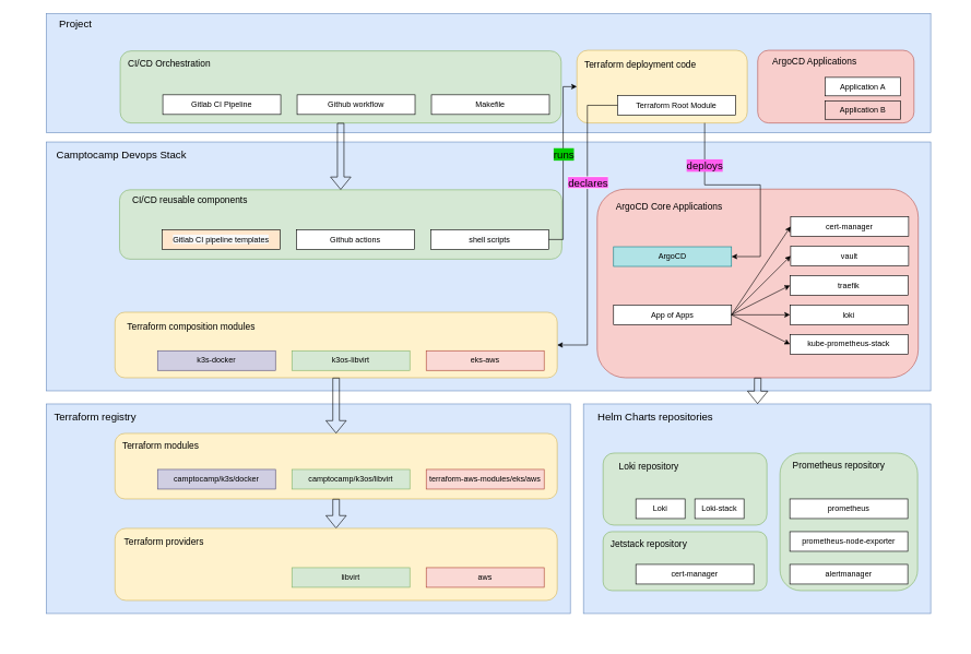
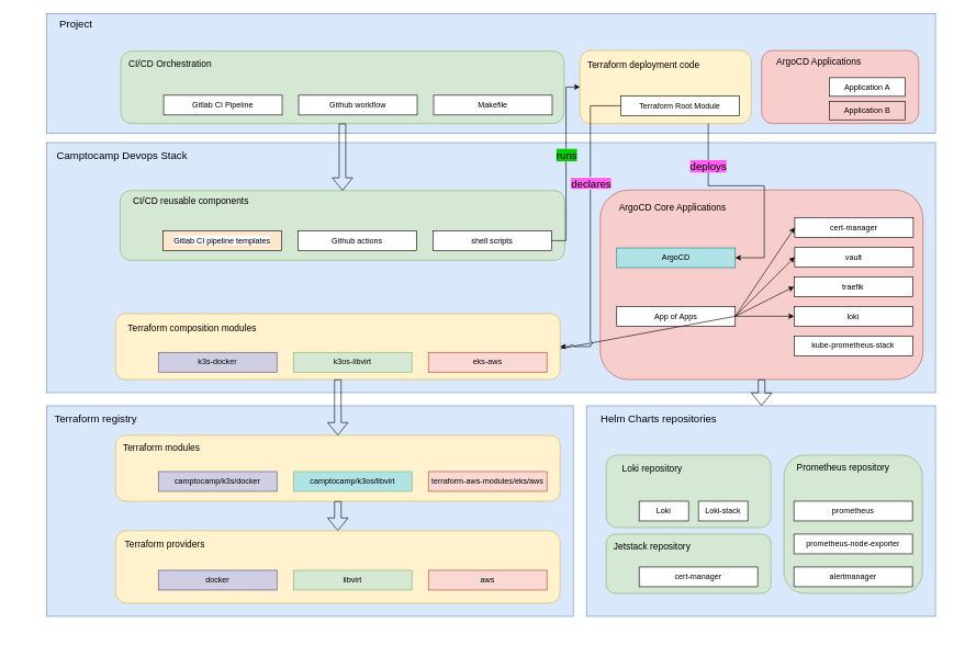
  <mxCell id="0" />
  <mxCell id="1" parent="0" />
  <mxCell id="2" value="" style="group" parent="1" vertex="1" connectable="0"><mxGeometry x="20" y="616" width="850" height="360" as="geometry" /></mxCell>
  <mxCell id="3" value="" style="rounded=0;whiteSpace=wrap;html=1;fillColor=#dae8fc;strokeColor=#6c8ebf;" parent="2" vertex="1"><mxGeometry x="50" width="800" height="320" as="geometry" /></mxCell>
  <mxCell id="4" value="&lt;font style=&quot;font-size: 16px&quot;&gt;Terraform registry&lt;/font&gt;" style="text;html=1;strokeColor=none;fillColor=none;align=center;verticalAlign=middle;whiteSpace=wrap;rounded=0;rotation=0;fontSize=16;" parent="2" vertex="1"><mxGeometry x="60" y="10" width="130" height="20" as="geometry" /></mxCell>
  <mxCell id="5" value="" style="group" parent="2" vertex="1" connectable="0"><mxGeometry x="155" y="45" width="675" height="100" as="geometry" /></mxCell>
  <mxCell id="6" value="" style="rounded=1;whiteSpace=wrap;html=1;fillColor=#fff2cc;strokeColor=#d6b656;" parent="5" vertex="1"><mxGeometry width="675" height="100" as="geometry" /></mxCell>
  <mxCell id="7" value="Terraform modules" style="text;html=1;strokeColor=none;fillColor=none;align=center;verticalAlign=middle;whiteSpace=wrap;rounded=0;rotation=0;fontSize=14;" parent="5" vertex="1"><mxGeometry y="10.005" width="140" height="18.909" as="geometry" /></mxCell>
  <mxCell id="8" value="camptocamp/k3s/docker" style="rounded=0;whiteSpace=wrap;html=1;fillColor=#d0cee2;strokeColor=#56517e;" parent="5" vertex="1"><mxGeometry x="65" y="55" width="180" height="30" as="geometry" /></mxCell>
  <mxCell id="9" value="&lt;span&gt;terraform-aws-modules/eks/aws&lt;/span&gt;" style="rounded=0;whiteSpace=wrap;html=1;fillColor=#fad9d5;strokeColor=#ae4132;" parent="2" vertex="1"><mxGeometry x="630" y="100" width="180" height="30" as="geometry" /></mxCell>
  <mxCell id="10" style="edgeStyle=none;rounded=0;orthogonalLoop=1;jettySize=auto;html=1;entryX=0.5;entryY=0;entryDx=0;entryDy=0;shape=flexArrow;exitX=0.5;exitY=1;exitDx=0;exitDy=0;" parent="2" source="6" target="13" edge="1"><mxGeometry relative="1" as="geometry" /></mxCell>
- <mxCell id="11" value="camptocamp/k3os/libvirt" style="rounded=0;whiteSpace=wrap;html=1;fillColor=#d5e8d4;strokeColor=#82b366;" parent="2" vertex="1"><mxGeometry x="425" y="100" width="180" height="30" as="geometry" /></mxCell>
+ <mxCell id="11" value="camptocamp/k3os/libvirt" style="rounded=0;whiteSpace=wrap;html=1;fillColor=#b0e3e6;strokeColor=#82b366;" parent="2" vertex="1"><mxGeometry x="425" y="100" width="180" height="30" as="geometry" /></mxCell>
  <mxCell id="12" value="" style="group;fontStyle=1" parent="2" vertex="1" connectable="0"><mxGeometry x="155" y="190" width="675" height="110" as="geometry" /></mxCell>
  <mxCell id="13" value="" style="rounded=1;whiteSpace=wrap;html=1;fillColor=#fff2cc;strokeColor=#d6b656;" parent="12" vertex="1"><mxGeometry width="675" height="110" as="geometry" /></mxCell>
  <mxCell id="14" value="&lt;font style=&quot;font-size: 14px&quot;&gt;Terraform providers&lt;/font&gt;" style="text;html=1;strokeColor=none;fillColor=none;align=center;verticalAlign=middle;whiteSpace=wrap;rounded=0;rotation=0;fontSize=15;" parent="12" vertex="1"><mxGeometry y="10" width="150" height="20" as="geometry" /></mxCell>
  <mxCell id="15" value="aws" style="rounded=0;whiteSpace=wrap;html=1;fillColor=#fad9d5;strokeColor=#ae4132;" parent="2" vertex="1"><mxGeometry x="630" y="250" width="180" height="30" as="geometry" /></mxCell>
  <mxCell id="16" value="libvirt" style="rounded=0;whiteSpace=wrap;html=1;fillColor=#d5e8d4;strokeColor=#82b366;" parent="2" vertex="1"><mxGeometry x="425" y="250" width="180" height="30" as="geometry" /></mxCell>
+ <mxCell id="17" value="docker" style="rounded=0;whiteSpace=wrap;html=1;fillColor=#d0cee2;strokeColor=#56517e;" parent="2" vertex="1"><mxGeometry x="220" y="250" width="180" height="30" as="geometry" /></mxCell>
  <mxCell id="18" value="" style="group" parent="1" vertex="1" connectable="0"><mxGeometry x="20" y="216" width="1400" height="380" as="geometry" /></mxCell>
  <mxCell id="19" value="" style="rounded=0;whiteSpace=wrap;html=1;fillColor=#dae8fc;strokeColor=#6c8ebf;" parent="18" vertex="1"><mxGeometry x="50" width="1350" height="380" as="geometry" /></mxCell>
  <mxCell id="20" value="&lt;font style=&quot;font-size: 16px&quot;&gt;Camptocamp Devops Stack&lt;br&gt;&lt;/font&gt;" style="text;html=1;strokeColor=none;fillColor=none;align=center;verticalAlign=middle;whiteSpace=wrap;rounded=0;rotation=0;fontSize=16;" parent="18" vertex="1"><mxGeometry x="60" y="10" width="210" height="20" as="geometry" /></mxCell>
  <mxCell id="21" style="edgeStyle=none;rounded=0;orthogonalLoop=1;jettySize=auto;html=1;exitX=0.5;exitY=0;exitDx=0;exitDy=0;" parent="18" source="20" target="20" edge="1"><mxGeometry relative="1" as="geometry" /></mxCell>
  <mxCell id="22" value="" style="group;fontStyle=1" parent="18" vertex="1" connectable="0"><mxGeometry x="871" y="72" width="510" height="288" as="geometry" /></mxCell>
  <mxCell id="23" value="" style="rounded=1;whiteSpace=wrap;html=1;fillColor=#f8cecc;strokeColor=#b85450;" parent="22" vertex="1"><mxGeometry x="20" width="490" height="288" as="geometry" /></mxCell>
  <mxCell id="24" value="&lt;font style=&quot;font-size: 14px;&quot;&gt;ArgoCD Core Applications&lt;/font&gt;" style="text;html=1;strokeColor=none;fillColor=none;align=center;verticalAlign=middle;whiteSpace=wrap;rounded=0;rotation=0;fontSize=14;" parent="22" vertex="1"><mxGeometry x="35" y="17.997" width="190" height="16.457" as="geometry" /></mxCell>
  <mxCell id="25" value="ArgoCD" style="rounded=0;whiteSpace=wrap;html=1;fillColor=#b0e3e6;strokeColor=#0e8088;" parent="22" vertex="1"><mxGeometry x="45" y="88.0" width="180" height="30" as="geometry" /></mxCell>
  <mxCell id="26" value="App of Apps" style="rounded=0;whiteSpace=wrap;html=1;" parent="22" vertex="1"><mxGeometry x="45" y="176.91" width="180" height="30" as="geometry" /></mxCell>
  <mxCell id="27" value="loki" style="rounded=0;whiteSpace=wrap;html=1;" parent="18" vertex="1"><mxGeometry x="1185.29" y="248.91" width="180" height="30" as="geometry" /></mxCell>
  <mxCell id="28" value="kube-prometheus-stack" style="rounded=0;whiteSpace=wrap;html=1;" parent="18" vertex="1"><mxGeometry x="1185.29" y="293.91" width="180" height="30" as="geometry" /></mxCell>
  <mxCell id="29" value="traefik" style="rounded=0;whiteSpace=wrap;html=1;" parent="18" vertex="1"><mxGeometry x="1185.29" y="203.91" width="180" height="30" as="geometry" /></mxCell>
  <mxCell id="30" value="cert-manager" style="rounded=0;whiteSpace=wrap;html=1;" parent="18" vertex="1"><mxGeometry x="1186.29" y="113.91" width="180" height="30" as="geometry" /></mxCell>
  <mxCell id="31" value="vault" style="rounded=0;whiteSpace=wrap;html=1;" parent="18" vertex="1"><mxGeometry x="1186.29" y="158.91" width="180" height="30" as="geometry" /></mxCell>
  <mxCell id="32" value="" style="endArrow=classic;html=1;exitX=1;exitY=0.5;exitDx=0;exitDy=0;entryX=0;entryY=0.5;entryDx=0;entryDy=0;" parent="18" source="26" target="30" edge="1"><mxGeometry width="50" height="50" relative="1" as="geometry"><mxPoint x="1106" y="158.91" as="sourcePoint" /><mxPoint x="1156" y="108.91" as="targetPoint" /></mxGeometry></mxCell>
  <mxCell id="33" value="" style="endArrow=classic;html=1;entryX=0;entryY=0.5;entryDx=0;entryDy=0;exitX=1;exitY=0.5;exitDx=0;exitDy=0;" parent="18" source="26" target="31" edge="1"><mxGeometry width="50" height="50" relative="1" as="geometry"><mxPoint x="1111" y="178.91" as="sourcePoint" /><mxPoint x="1166.0" y="118.91" as="targetPoint" /></mxGeometry></mxCell>
  <mxCell id="34" value="" style="endArrow=classic;html=1;entryX=0;entryY=0.5;entryDx=0;entryDy=0;exitX=1;exitY=0.5;exitDx=0;exitDy=0;" parent="18" source="26" target="29" edge="1"><mxGeometry width="50" height="50" relative="1" as="geometry"><mxPoint x="1101" y="178.91" as="sourcePoint" /><mxPoint x="1176.0" y="128.91" as="targetPoint" /></mxGeometry></mxCell>
  <mxCell id="35" value="" style="endArrow=classic;html=1;entryX=0;entryY=0.5;entryDx=0;entryDy=0;exitX=1;exitY=0.5;exitDx=0;exitDy=0;" parent="18" source="26" target="27" edge="1"><mxGeometry width="50" height="50" relative="1" as="geometry"><mxPoint x="1136.0" y="188.91" as="sourcePoint" /><mxPoint x="1186.0" y="138.91" as="targetPoint" /></mxGeometry></mxCell>
- <mxCell id="36" value="" style="endArrow=classic;html=1;exitX=1;exitY=0.5;exitDx=0;exitDy=0;entryX=0;entryY=0.5;entryDx=0;entryDy=0;" parent="18" source="26" target="28" edge="1"><mxGeometry width="50" height="50" relative="1" as="geometry"><mxPoint x="1146.0" y="198.91" as="sourcePoint" /><mxPoint x="1196.0" y="148.91" as="targetPoint" /></mxGeometry></mxCell>
+ <mxCell id="36" value="" style="endArrow=classic;html=1;exitX=1;exitY=0.5;exitDx=0;exitDy=0;" parent="18" source="26" target="64" edge="1"><mxGeometry width="50" height="50" relative="1" as="geometry"><mxPoint x="1146.0" y="198.91" as="sourcePoint" /><mxPoint x="1196.0" y="148.91" as="targetPoint" /></mxGeometry></mxCell>
  <mxCell id="37" value="" style="group" parent="18" vertex="1" connectable="0"><mxGeometry x="162" y="73" width="675" height="105.91" as="geometry" /></mxCell>
  <mxCell id="38" value="" style="rounded=1;whiteSpace=wrap;html=1;fillColor=#d5e8d4;strokeColor=#82b366;" parent="37" vertex="1"><mxGeometry width="675" height="105.91" as="geometry" /></mxCell>
  <mxCell id="39" value="CI/CD reusable components" style="text;html=1;strokeColor=none;fillColor=none;align=center;verticalAlign=middle;whiteSpace=wrap;rounded=0;rotation=0;fontSize=14;" parent="37" vertex="1"><mxGeometry x="15" y="9.214" width="185" height="14.305" as="geometry" /></mxCell>
  <mxCell id="40" value="Github actions" style="rounded=0;whiteSpace=wrap;html=1;" parent="18" vertex="1"><mxGeometry x="432" y="133.91" width="180" height="30" as="geometry" /></mxCell>
  <mxCell id="41" value="&lt;meta charset=&quot;utf-8&quot;&gt;&lt;span style=&quot;color: rgb(0, 0, 0); font-family: helvetica; font-size: 12px; font-style: normal; font-weight: 400; letter-spacing: normal; text-align: center; text-indent: 0px; text-transform: none; word-spacing: 0px; background-color: rgb(248, 249, 250); display: inline; float: none;&quot;&gt;shell scripts&lt;/span&gt;" style="rounded=0;whiteSpace=wrap;html=1;" parent="18" vertex="1"><mxGeometry x="637" y="133.91" width="180" height="30" as="geometry" /></mxCell>
  <mxCell id="42" value="&lt;meta charset=&quot;utf-8&quot;&gt;&lt;span style=&quot;color: rgb(0, 0, 0); font-family: helvetica; font-size: 12px; font-style: normal; font-weight: 400; letter-spacing: normal; text-align: center; text-indent: 0px; text-transform: none; word-spacing: 0px; background-color: rgb(248, 249, 250); display: inline; float: none;&quot;&gt;Gitlab CI pipeline templates&lt;/span&gt;" style="rounded=0;whiteSpace=wrap;html=1;fillColor=#ffe6cc;" parent="18" vertex="1"><mxGeometry x="227" y="133.91" width="180" height="30" as="geometry" /></mxCell>
  <mxCell id="43" value="" style="group" parent="1" vertex="1" connectable="0"><mxGeometry x="175" y="476" width="675" height="100" as="geometry" /></mxCell>
  <mxCell id="44" value="" style="rounded=1;whiteSpace=wrap;html=1;fillColor=#fff2cc;strokeColor=#d6b656;" parent="43" vertex="1"><mxGeometry width="675" height="100" as="geometry" /></mxCell>
  <mxCell id="45" value="&lt;font style=&quot;font-size: 14px&quot;&gt;Terraform composition modules&lt;br&gt;&lt;/font&gt;" style="text;html=1;strokeColor=none;fillColor=none;align=center;verticalAlign=middle;whiteSpace=wrap;rounded=0;rotation=0;fontSize=15;" parent="43" vertex="1"><mxGeometry x="15" y="11.25" width="202.5" height="20" as="geometry" /></mxCell>
  <mxCell id="46" value="" style="group" parent="1" vertex="1" connectable="0"><mxGeometry x="890" y="616" width="570" height="360" as="geometry" /></mxCell>
  <mxCell id="47" value="" style="rounded=0;whiteSpace=wrap;html=1;fillColor=#dae8fc;strokeColor=#6c8ebf;" parent="46" vertex="1"><mxGeometry width="530" height="320" as="geometry" /></mxCell>
  <mxCell id="48" value="Helm Charts repositories" style="text;html=1;strokeColor=none;fillColor=none;align=center;verticalAlign=middle;whiteSpace=wrap;rounded=0;rotation=0;fontSize=16;" parent="46" vertex="1"><mxGeometry x="20" y="10" width="180" height="20" as="geometry" /></mxCell>
  <mxCell id="49" value="" style="group" parent="46" vertex="1" connectable="0"><mxGeometry x="30" y="75" width="250" height="110" as="geometry" /></mxCell>
  <mxCell id="50" value="" style="rounded=1;whiteSpace=wrap;html=1;fontSize=14;fillColor=#d5e8d4;strokeColor=#82b366;" parent="49" vertex="1"><mxGeometry width="250" height="110" as="geometry" /></mxCell>
  <mxCell id="51" value="Loki repository" style="text;html=1;strokeColor=none;fillColor=none;align=center;verticalAlign=middle;whiteSpace=wrap;rounded=0;rotation=0;fontSize=14;" parent="49" vertex="1"><mxGeometry y="10" width="140" height="20" as="geometry" /></mxCell>
  <mxCell id="52" value="Loki" style="rounded=0;whiteSpace=wrap;html=1;" parent="49" vertex="1"><mxGeometry x="50" y="70" width="75" height="30" as="geometry" /></mxCell>
  <mxCell id="53" value="Loki-stack" style="rounded=0;whiteSpace=wrap;html=1;" parent="49" vertex="1"><mxGeometry x="140" y="70" width="75" height="30" as="geometry" /></mxCell>
  <mxCell id="54" value="" style="rounded=1;whiteSpace=wrap;html=1;fontSize=14;fillColor=#d5e8d4;strokeColor=#82b366;" parent="46" vertex="1"><mxGeometry x="300" y="75" width="210" height="210" as="geometry" /></mxCell>
  <mxCell id="55" value="Prometheus repository" style="text;html=1;strokeColor=none;fillColor=none;align=center;verticalAlign=middle;whiteSpace=wrap;rounded=0;rotation=0;fontSize=14;" parent="46" vertex="1"><mxGeometry x="310" y="85" width="160" height="18.91" as="geometry" /></mxCell>
  <mxCell id="56" value="prometheus" style="rounded=0;whiteSpace=wrap;html=1;" parent="46" vertex="1"><mxGeometry x="315" y="145" width="180" height="30" as="geometry" /></mxCell>
  <mxCell id="57" value="prometheus-node-exporter" style="rounded=0;whiteSpace=wrap;html=1;" parent="46" vertex="1"><mxGeometry x="315" y="195" width="180" height="30" as="geometry" /></mxCell>
  <mxCell id="58" value="alertmanager" style="rounded=0;whiteSpace=wrap;html=1;" parent="46" vertex="1"><mxGeometry x="315" y="245" width="180" height="30" as="geometry" /></mxCell>
  <mxCell id="59" value="" style="group" parent="46" vertex="1" connectable="0"><mxGeometry x="30" y="185" width="250" height="100" as="geometry" /></mxCell>
  <mxCell id="60" value="" style="rounded=1;whiteSpace=wrap;html=1;fontSize=14;fillColor=#d5e8d4;strokeColor=#82b366;" parent="59" vertex="1"><mxGeometry y="10" width="250" height="90" as="geometry" /></mxCell>
  <mxCell id="61" value="Jetstack repository" style="text;html=1;strokeColor=none;fillColor=none;align=center;verticalAlign=middle;whiteSpace=wrap;rounded=0;rotation=0;fontSize=14;" parent="59" vertex="1"><mxGeometry y="20.005" width="140" height="18.909" as="geometry" /></mxCell>
  <mxCell id="62" value="cert-manager" style="rounded=0;whiteSpace=wrap;html=1;" parent="59" vertex="1"><mxGeometry x="50" y="60" width="180" height="30" as="geometry" /></mxCell>
  <mxCell id="63" value="k3s-docker" style="rounded=0;whiteSpace=wrap;html=1;fillColor=#d0cee2;strokeColor=#56517e;" parent="1" vertex="1"><mxGeometry x="240" y="534.75" width="180" height="30" as="geometry" /></mxCell>
  <mxCell id="64" value="eks-aws" style="rounded=0;whiteSpace=wrap;html=1;fillColor=#fad9d5;strokeColor=#ae4132;" parent="1" vertex="1"><mxGeometry x="650" y="534.75" width="180" height="30" as="geometry" /></mxCell>
  <mxCell id="65" style="edgeStyle=none;rounded=0;orthogonalLoop=1;jettySize=auto;html=1;shape=flexArrow;exitX=0.5;exitY=1;exitDx=0;exitDy=0;entryX=0.5;entryY=0;entryDx=0;entryDy=0;" parent="1" source="44" target="6" edge="1"><mxGeometry relative="1" as="geometry"><mxPoint x="534" y="682" as="targetPoint" /></mxGeometry></mxCell>
  <mxCell id="66" value="k3os-libvirt" style="rounded=0;whiteSpace=wrap;html=1;fillColor=#d5e8d4;strokeColor=#82b366;" parent="1" vertex="1"><mxGeometry x="445" y="534.75" width="180" height="30" as="geometry" /></mxCell>
  <mxCell id="67" value="" style="rounded=0;whiteSpace=wrap;html=1;fillColor=#dae8fc;strokeColor=#6c8ebf;" parent="1" vertex="1"><mxGeometry x="70" y="20" width="1350" height="182" as="geometry" /></mxCell>
  <mxCell id="68" value="" style="group" parent="1" vertex="1" connectable="0"><mxGeometry x="1156" y="76" width="238.5" height="111" as="geometry" /></mxCell>
  <mxCell id="69" value="" style="rounded=1;whiteSpace=wrap;html=1;fillColor=#f8cecc;strokeColor=#b85450;" parent="68" vertex="1"><mxGeometry width="238.5" height="111" as="geometry" /></mxCell>
  <mxCell id="70" value="&lt;font style=&quot;font-size: 14px&quot;&gt;ArgoCD Applications&lt;/font&gt;" style="text;html=1;strokeColor=none;fillColor=none;align=center;verticalAlign=middle;whiteSpace=wrap;rounded=0;rotation=0;fontSize=16;" parent="68" vertex="1"><mxGeometry x="11.21" y="11.031" width="151.69" height="10.679" as="geometry" /></mxCell>
  <mxCell id="71" value="Application B" style="rounded=0;whiteSpace=wrap;html=1;fillColor=#f8cecc;" parent="68" vertex="1"><mxGeometry x="103" y="77.136" width="115" height="28.22" as="geometry" /></mxCell>
  <mxCell id="72" value="Application A" style="rounded=0;whiteSpace=wrap;html=1;" parent="68" vertex="1"><mxGeometry x="103" y="41.39" width="115" height="28.22" as="geometry" /></mxCell>
  <mxCell id="73" value="&lt;font style=&quot;font-size: 16px&quot;&gt;Project&lt;/font&gt;" style="text;html=1;strokeColor=none;fillColor=none;align=center;verticalAlign=middle;whiteSpace=wrap;rounded=0;rotation=0;fontSize=16;" parent="1" vertex="1"><mxGeometry x="80" y="26" width="70" height="20" as="geometry" /></mxCell>
  <mxCell id="74" value="" style="group;fontStyle=1" parent="1" vertex="1" connectable="0"><mxGeometry x="183" y="77" width="675" height="110" as="geometry" /></mxCell>
  <mxCell id="75" value="" style="rounded=1;whiteSpace=wrap;html=1;fillColor=#d5e8d4;strokeColor=#82b366;" parent="74" vertex="1"><mxGeometry width="673" height="110" as="geometry" /></mxCell>
  <mxCell id="76" value="CI/CD Orchestration" style="text;html=1;strokeColor=none;fillColor=none;align=center;verticalAlign=middle;whiteSpace=wrap;rounded=0;rotation=0;fontSize=14;" parent="74" vertex="1"><mxGeometry x="5" y="10.005" width="140" height="18.909" as="geometry" /></mxCell>
  <mxCell id="77" value="Gitlab CI Pipeline" style="rounded=0;whiteSpace=wrap;html=1;" parent="74" vertex="1"><mxGeometry x="65" y="67" width="180" height="30" as="geometry" /></mxCell>
  <mxCell id="78" value="Github workflow" style="rounded=0;whiteSpace=wrap;html=1;" parent="74" vertex="1"><mxGeometry x="270" y="67" width="180" height="30" as="geometry" /></mxCell>
  <mxCell id="79" value="Makefile" style="rounded=0;whiteSpace=wrap;html=1;" parent="74" vertex="1"><mxGeometry x="475" y="67" width="180" height="30" as="geometry" /></mxCell>
  <mxCell id="80" value="" style="group" parent="1" vertex="1" connectable="0"><mxGeometry x="870" y="87" width="270" height="100" as="geometry" /></mxCell>
  <mxCell id="81" value="" style="rounded=1;whiteSpace=wrap;html=1;fillColor=#fff2cc;strokeColor=#d6b656;" parent="80" vertex="1"><mxGeometry x="10" y="-11" width="260" height="111" as="geometry" /></mxCell>
  <mxCell id="82" value="&lt;font style=&quot;font-size: 14px&quot;&gt;Terraform deployment code&lt;br&gt;&lt;/font&gt;" style="text;html=1;strokeColor=none;fillColor=none;align=center;verticalAlign=middle;whiteSpace=wrap;rounded=0;rotation=0;fontSize=15;" parent="80" vertex="1"><mxGeometry x="12" width="190" height="20" as="geometry" /></mxCell>
  <mxCell id="83" value="Terraform Root Module" style="rounded=0;whiteSpace=wrap;html=1;" parent="80" vertex="1"><mxGeometry x="72" y="58" width="180" height="30" as="geometry" /></mxCell>
  <mxCell id="84" style="edgeStyle=none;rounded=0;orthogonalLoop=1;jettySize=auto;html=1;fontSize=14;shape=flexArrow;" parent="1" source="75" target="38" edge="1"><mxGeometry relative="1" as="geometry" /></mxCell>
  <mxCell id="85" style="edgeStyle=elbowEdgeStyle;rounded=0;orthogonalLoop=1;jettySize=auto;html=1;exitX=1;exitY=0.5;exitDx=0;exitDy=0;entryX=0;entryY=0.5;entryDx=0;entryDy=0;fontSize=14;" parent="1" source="41" target="81" edge="1"><mxGeometry relative="1" as="geometry" /></mxCell>
  <mxCell id="86" value="&lt;span style=&quot;&quot;&gt;runs&lt;/span&gt;" style="edgeLabel;html=1;align=center;verticalAlign=middle;resizable=0;points=[];fontSize=16;labelBackgroundColor=#00CC00;" parent="85" vertex="1" connectable="0"><mxGeometry x="0.097" relative="1" as="geometry"><mxPoint as="offset" /></mxGeometry></mxCell>
  <mxCell id="87" style="orthogonalLoop=1;jettySize=auto;html=1;fontSize=14;rounded=0;exitX=0.75;exitY=1;exitDx=0;exitDy=0;edgeStyle=orthogonalEdgeStyle;entryX=1;entryY=0.5;entryDx=0;entryDy=0;" parent="1" source="81" target="25" edge="1"><mxGeometry relative="1" as="geometry"><mxPoint x="1140" y="132" as="sourcePoint" /></mxGeometry></mxCell>
  <mxCell id="88" value="deploys" style="edgeLabel;html=1;align=center;verticalAlign=middle;resizable=0;points=[];fontSize=16;labelBackgroundColor=#FF5EEF;" parent="87" vertex="1" connectable="0"><mxGeometry x="-0.614" y="-1" relative="1" as="geometry"><mxPoint as="offset" /></mxGeometry></mxCell>
  <mxCell id="89" style="edgeStyle=elbowEdgeStyle;rounded=0;jumpStyle=arc;orthogonalLoop=1;jettySize=auto;html=1;exitX=0;exitY=0.5;exitDx=0;exitDy=0;entryX=1;entryY=0.5;entryDx=0;entryDy=0;shadow=0;fontSize=14;" parent="1" source="83" target="44" edge="1"><mxGeometry relative="1" as="geometry" /></mxCell>
  <mxCell id="90" value="&lt;span style=&quot;background-color: rgb(255 , 94 , 239)&quot;&gt;declares&lt;/span&gt;" style="edgeLabel;html=1;align=center;verticalAlign=middle;resizable=0;points=[];fontSize=16;" parent="89" vertex="1" connectable="0"><mxGeometry x="-0.288" relative="1" as="geometry"><mxPoint as="offset" /></mxGeometry></mxCell>
  <mxCell id="91" style="rounded=0;jumpStyle=arc;orthogonalLoop=1;jettySize=auto;html=1;exitX=0.5;exitY=1;exitDx=0;exitDy=0;shadow=0;fontSize=14;shape=flexArrow;" parent="1" source="23" target="47" edge="1"><mxGeometry relative="1" as="geometry" /></mxCell>
